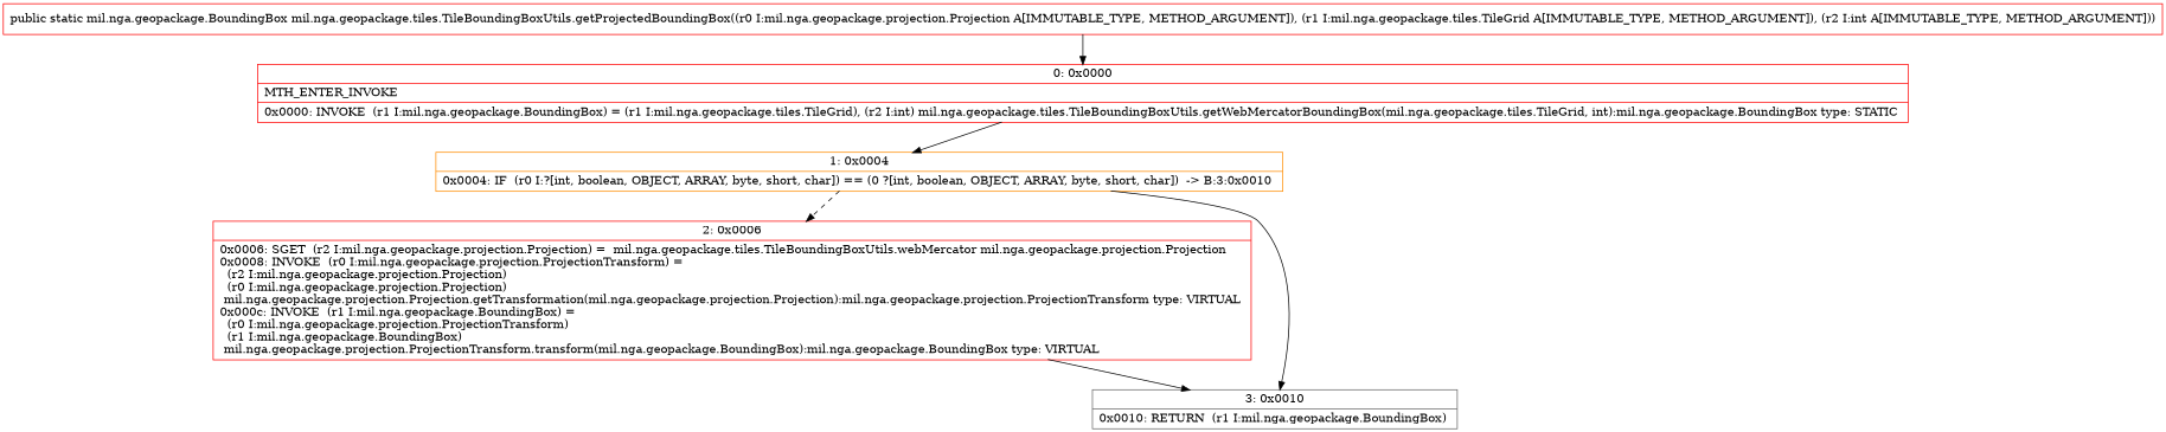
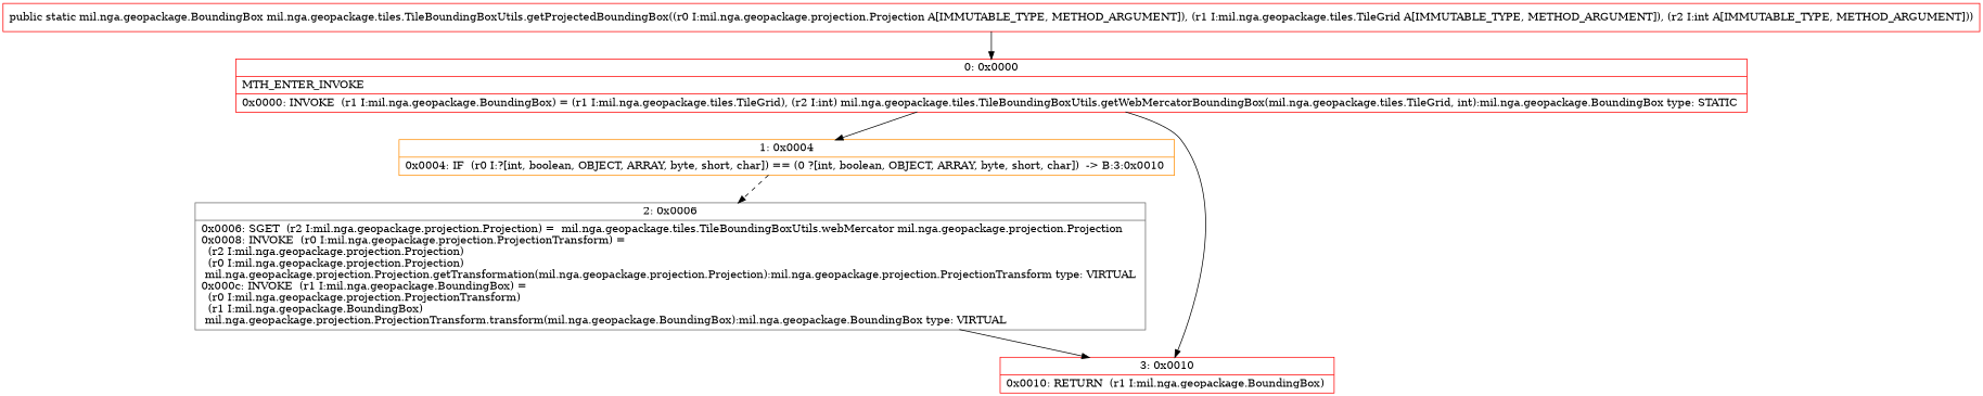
  digraph {
    node [color=red shape=record]
    n1 [label="{0\:\ 0x0000|MTH_ENTER_INVOKE\l|0x0000: INVOKE  (r1 I:mil.nga.geopackage.BoundingBox) = (r1 I:mil.nga.geopackage.tiles.TileGrid), (r2 I:int) mil.nga.geopackage.tiles.TileBoundingBoxUtils.getWebMercatorBoundingBox(mil.nga.geopackage.tiles.TileGrid, int):mil.nga.geopackage.BoundingBox type: STATIC \l}"]
    n2 [color=darkorange label="{1\:\ 0x0004|0x0004: IF  (r0 I:?[int, boolean, OBJECT, ARRAY, byte, short, char]) == (0 ?[int, boolean, OBJECT, ARRAY, byte, short, char])  \-\> B:3:0x0010 \l}"]
-   n3 [label="{2\:\ 0x0006|0x0006: SGET  (r2 I:mil.nga.geopackage.projection.Projection) =  mil.nga.geopackage.tiles.TileBoundingBoxUtils.webMercator mil.nga.geopackage.projection.Projection \l0x0008: INVOKE  (r0 I:mil.nga.geopackage.projection.ProjectionTransform) = \l  (r2 I:mil.nga.geopackage.projection.Projection)\l  (r0 I:mil.nga.geopackage.projection.Projection)\l mil.nga.geopackage.projection.Projection.getTransformation(mil.nga.geopackage.projection.Projection):mil.nga.geopackage.projection.ProjectionTransform type: VIRTUAL \l0x000c: INVOKE  (r1 I:mil.nga.geopackage.BoundingBox) = \l  (r0 I:mil.nga.geopackage.projection.ProjectionTransform)\l  (r1 I:mil.nga.geopackage.BoundingBox)\l mil.nga.geopackage.projection.ProjectionTransform.transform(mil.nga.geopackage.BoundingBox):mil.nga.geopackage.BoundingBox type: VIRTUAL \l}"]
-   n4 [color=gray40 label="{3\:\ 0x0010|0x0010: RETURN  (r1 I:mil.nga.geopackage.BoundingBox) \l}"]
+   n3 [color=gray40 label="{2\:\ 0x0006|0x0006: SGET  (r2 I:mil.nga.geopackage.projection.Projection) =  mil.nga.geopackage.tiles.TileBoundingBoxUtils.webMercator mil.nga.geopackage.projection.Projection \l0x0008: INVOKE  (r0 I:mil.nga.geopackage.projection.ProjectionTransform) = \l  (r2 I:mil.nga.geopackage.projection.Projection)\l  (r0 I:mil.nga.geopackage.projection.Projection)\l mil.nga.geopackage.projection.Projection.getTransformation(mil.nga.geopackage.projection.Projection):mil.nga.geopackage.projection.ProjectionTransform type: VIRTUAL \l0x000c: INVOKE  (r1 I:mil.nga.geopackage.BoundingBox) = \l  (r0 I:mil.nga.geopackage.projection.ProjectionTransform)\l  (r1 I:mil.nga.geopackage.BoundingBox)\l mil.nga.geopackage.projection.ProjectionTransform.transform(mil.nga.geopackage.BoundingBox):mil.nga.geopackage.BoundingBox type: VIRTUAL \l}"]
+   n4 [label="{3\:\ 0x0010|0x0010: RETURN  (r1 I:mil.nga.geopackage.BoundingBox) \l}"]
    n5 [label="{public static mil.nga.geopackage.BoundingBox mil.nga.geopackage.tiles.TileBoundingBoxUtils.getProjectedBoundingBox((r0 I:mil.nga.geopackage.projection.Projection A[IMMUTABLE_TYPE, METHOD_ARGUMENT]), (r1 I:mil.nga.geopackage.tiles.TileGrid A[IMMUTABLE_TYPE, METHOD_ARGUMENT]), (r2 I:int A[IMMUTABLE_TYPE, METHOD_ARGUMENT])) }"]
    n1 -> n2
    n2 -> n3 [style=dashed]
-   n2 -> n4
+   n1 -> n4
    n3 -> n4
    n5 -> n1
  }
